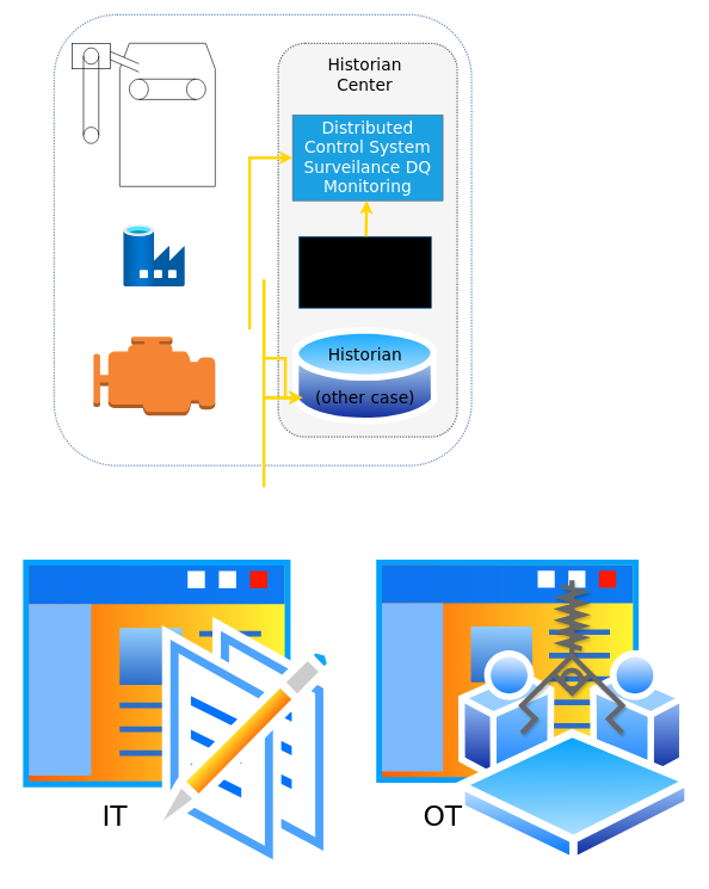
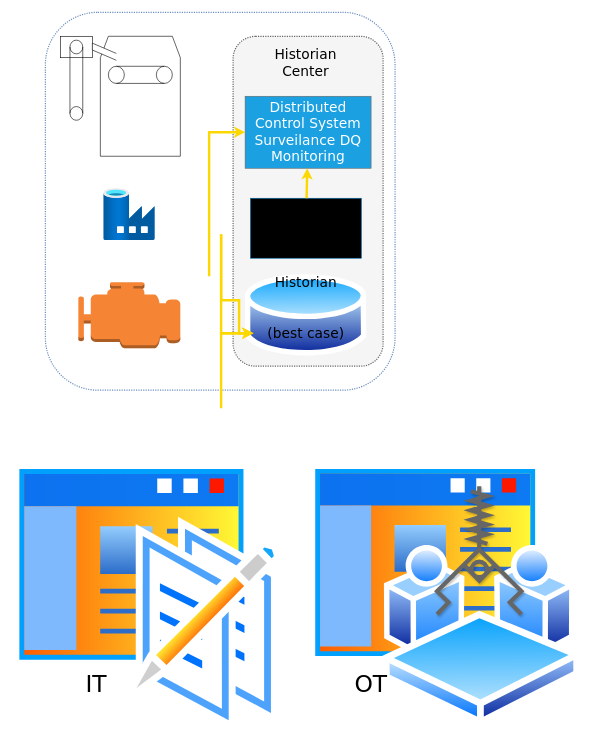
  <mxCell id="0" />
  <mxCell id="1" parent="0" />
  <mxCell id="2" value="" style="rounded=1;whiteSpace=wrap;html=1;fontFamily=Dejavu Sans;fontSize=23;fillColor=none;strokeColor=#6c8ebf;dashed=1;dashPattern=1 1;strokeWidth=2;" vertex="1" parent="1"><mxGeometry x="75" y="20" width="583" height="630" as="geometry" /></mxCell>
  <mxCell id="3" value="" style="rounded=1;whiteSpace=wrap;html=1;fontFamily=Dejavu Sans;fontSize=23;fontColor=#333333;fillColor=#f5f5f5;strokeColor=#666666;dashed=1;dashPattern=1 1;strokeWidth=2;" vertex="1" parent="1"><mxGeometry x="388" y="60" width="250" height="550" as="geometry" /></mxCell>
  <mxCell id="4" value="" style="aspect=fixed;html=1;points=[];align=center;image;fontSize=12;image=img/lib/azure2/databases/Data_Factory.svg;fillColor=none;" vertex="1" parent="1"><mxGeometry x="172" y="314" width="86" height="86" as="geometry" /></mxCell>
  <mxCell id="5" value="" style="outlineConnect=0;dashed=0;verticalLabelPosition=bottom;verticalAlign=top;align=center;html=1;shape=mxgraph.aws3.emr_engine;fillColor=#F58534;gradientColor=none;" vertex="1" parent="1"><mxGeometry x="130" y="470" width="170" height="110" as="geometry" /></mxCell>
  <mxCell id="6" value="" style="group" vertex="1" connectable="0" parent="1"><mxGeometry x="100" y="60" width="200" height="200" as="geometry" /></mxCell>
  <mxCell id="7" value="" style="shape=mxgraph.pid.driers.drier_(roller_conveyor_belt);html=1;pointerEvents=1;align=center;verticalLabelPosition=bottom;verticalAlign=top;dashed=0;" vertex="1" parent="6"><mxGeometry x="66.667" width="133.333" height="200" as="geometry" /></mxCell>
  <mxCell id="8" value="" style="verticalLabelPosition=bottom;outlineConnect=0;align=center;dashed=0;html=1;verticalAlign=top;shape=mxgraph.pid.misc.belt_skimmer;" vertex="1" parent="6"><mxGeometry width="93.333" height="140" as="geometry" /></mxCell>
  <mxCell id="9" value="" style="aspect=fixed;perimeter=ellipsePerimeter;html=1;align=center;shadow=0;dashed=0;spacingTop=3;image;image=img/lib/active_directory/database.svg;fillColor=none;" vertex="1" parent="1"><mxGeometry x="408" y="450" width="202.69" height="150" as="geometry" /></mxCell>
- <mxCell id="10" value="Historian" style="text;html=1;strokeColor=none;fillColor=none;align=center;verticalAlign=middle;whiteSpace=wrap;rounded=0;fontFamily=Dejavu Sans;fontSize=23;" vertex="1" parent="1"><mxGeometry x="421.84" y="480" width="175" height="30" as="geometry" /></mxCell>
- <mxCell id="11" value="(other case)" style="text;html=1;strokeColor=none;fillColor=none;align=center;verticalAlign=middle;whiteSpace=wrap;rounded=0;fontFamily=Dejavu Sans;fontSize=23;" vertex="1" parent="1"><mxGeometry x="421.84" y="540" width="175" height="30" as="geometry" /></mxCell>
+ <mxCell id="10" value="Historian" style="text;html=1;strokeColor=none;fillColor=none;align=center;verticalAlign=middle;whiteSpace=wrap;rounded=0;fontFamily=Dejavu Sans;fontSize=23;" vertex="1" parent="1"><mxGeometry x="421.84" y="455" width="175" height="30" as="geometry" /></mxCell>
+ <mxCell id="11" value="(best case)" style="text;html=1;strokeColor=none;fillColor=none;align=center;verticalAlign=middle;whiteSpace=wrap;rounded=0;fontFamily=Dejavu Sans;fontSize=23;" vertex="1" parent="1"><mxGeometry x="421.84" y="540" width="175" height="30" as="geometry" /></mxCell>
  <mxCell id="12" value="SCADA or other aggregator" style="rounded=0;whiteSpace=wrap;html=1;fontFamily=Dejavu Sans;fontSize=23;fillColor=#000000;strokeColor=#006EAF;fontColor=#000000;" vertex="1" parent="1"><mxGeometry x="416.84" y="330" width="185" height="100" as="geometry" /></mxCell>
  <mxCell id="13" value="Distributed Control System Surveilance DQ Monitoring" style="rounded=0;whiteSpace=wrap;html=1;fontFamily=Dejavu Sans;fontSize=23;fillColor=#1ba1e2;strokeColor=#666666;fontColor=#FFFFFF;" vertex="1" parent="1"><mxGeometry x="408" y="160" width="210" height="120" as="geometry" /></mxCell>
  <mxCell id="14" value="Historian&lt;br&gt;Center" style="text;html=1;strokeColor=none;fillColor=none;align=center;verticalAlign=middle;whiteSpace=wrap;rounded=0;fontFamily=Dejavu Sans;fontSize=23;fontColor=#000000;" vertex="1" parent="1"><mxGeometry x="479.34" y="90" width="60" height="30" as="geometry" /></mxCell>
  <mxCell id="15" value="" style="endArrow=classic;html=1;rounded=0;fontFamily=Dejavu Sans;fontSize=23;fontColor=#000000;entryX=0;entryY=0.5;entryDx=0;entryDy=0;strokeColor=#FDD700;strokeWidth=4;" edge="1" parent="1" target="13"><mxGeometry width="50" height="50" relative="1" as="geometry"><mxPoint x="348" y="460" as="sourcePoint" /><mxPoint x="350" y="390" as="targetPoint" /><Array as="points"><mxPoint x="348" y="220" /></Array></mxGeometry></mxCell>
  <mxCell id="16" value="" style="endArrow=classic;html=1;rounded=0;fontFamily=Dejavu Sans;fontSize=23;fontColor=#000000;strokeColor=#FDD700;strokeWidth=4;" edge="1" parent="1" source="12" target="13"><mxGeometry width="50" height="50" relative="1" as="geometry"><mxPoint x="538" y="370" as="sourcePoint" /><mxPoint x="588" y="320" as="targetPoint" /></mxGeometry></mxCell>
  <mxCell id="17" value="" style="endArrow=classic;html=1;rounded=0;fontFamily=Dejavu Sans;fontSize=23;fontColor=#000000;strokeColor=#FDD700;strokeWidth=4;entryX=0;entryY=0.5;entryDx=0;entryDy=0;" edge="1" parent="1" target="11"><mxGeometry width="50" height="50" relative="1" as="geometry"><mxPoint x="368" y="680" as="sourcePoint" /><mxPoint x="588" y="320" as="targetPoint" /><Array as="points"><mxPoint x="368" y="555" /></Array></mxGeometry></mxCell>
  <mxCell id="18" value="" style="endArrow=classic;html=1;rounded=0;fontFamily=Dejavu Sans;fontSize=23;fontColor=#000000;strokeColor=#FDD700;strokeWidth=4;entryX=0;entryY=0.5;entryDx=0;entryDy=0;" edge="1" parent="1"><mxGeometry width="50" height="50" relative="1" as="geometry"><mxPoint x="368" y="390" as="sourcePoint" /><mxPoint x="421.84" y="555" as="targetPoint" /><Array as="points"><mxPoint x="368" y="555" /></Array></mxGeometry></mxCell>
  <mxCell id="19" value="" style="endArrow=classic;html=1;rounded=0;fontFamily=Dejavu Sans;fontSize=23;fontColor=#000000;strokeColor=#FDD700;strokeWidth=4;entryX=0;entryY=0.5;entryDx=0;entryDy=0;" edge="1" parent="1"><mxGeometry width="50" height="50" relative="1" as="geometry"><mxPoint x="368" y="390" as="sourcePoint" /><mxPoint x="421.84" y="555" as="targetPoint" /><Array as="points"><mxPoint x="368" y="500" /><mxPoint x="398" y="500" /><mxPoint x="398" y="555" /></Array></mxGeometry></mxCell>
  <mxCell id="20" value="" style="aspect=fixed;perimeter=ellipsePerimeter;html=1;align=center;shadow=0;dashed=0;spacingTop=3;image;image=img/lib/active_directory/workspace_site.svg;dashPattern=1 1;fontFamily=Dejavu Sans;fontSize=23;fontColor=#000000;strokeWidth=2;fillColor=none;" vertex="1" parent="1"><mxGeometry x="513.72" y="770" width="453.61" height="440" as="geometry" /></mxCell>
  <mxCell id="21" value="" style="verticalLabelPosition=bottom;aspect=fixed;html=1;verticalAlign=top;strokeColor=#666666;fillColor=default;align=center;outlineConnect=0;shape=mxgraph.fluid_power.x12430;points=[[0.5,0,0],[0,1,0],[1,1,0]];fontFamily=Dejavu Sans;fontSize=23;fontColor=#000000;strokeWidth=7;shadow=1;" vertex="1" parent="1"><mxGeometry x="728" y="810" width="140.49" height="213.39" as="geometry" /></mxCell>
  <mxCell id="22" value="IT" style="text;html=1;strokeColor=none;fillColor=none;align=center;verticalAlign=middle;whiteSpace=wrap;rounded=0;shadow=1;fontFamily=Dejavu Sans;fontSize=39;fontColor=#000000;" vertex="1" parent="1"><mxGeometry x="130" y="1126" width="60" height="30" as="geometry" /></mxCell>
  <mxCell id="23" value="" style="aspect=fixed;perimeter=ellipsePerimeter;html=1;align=center;shadow=0;dashed=0;spacingTop=3;image;image=img/lib/active_directory/wiki_site.svg;fontFamily=Dejavu Sans;fontSize=23;fontColor=#000000;strokeColor=#666666;strokeWidth=7;fillColor=default;" vertex="1" parent="1"><mxGeometry x="20" y="770" width="450" height="450" as="geometry" /></mxCell>
  <mxCell id="24" value="OT" style="text;html=1;strokeColor=none;fillColor=none;align=center;verticalAlign=middle;whiteSpace=wrap;rounded=0;shadow=1;fontFamily=Dejavu Sans;fontSize=39;fontColor=#000000;" vertex="1" parent="1"><mxGeometry x="588" y="1126" width="60" height="30" as="geometry" /></mxCell>
